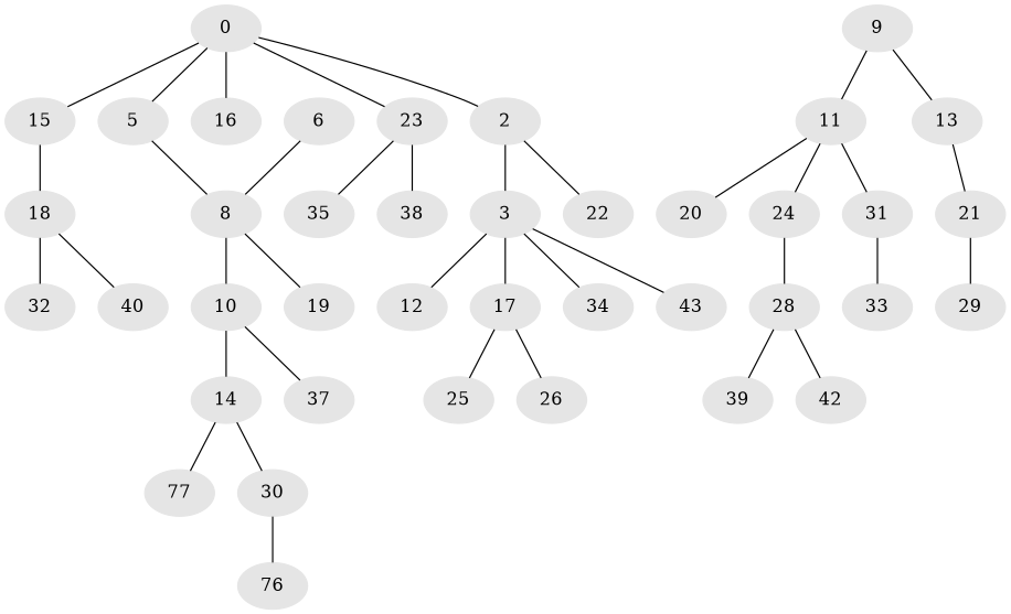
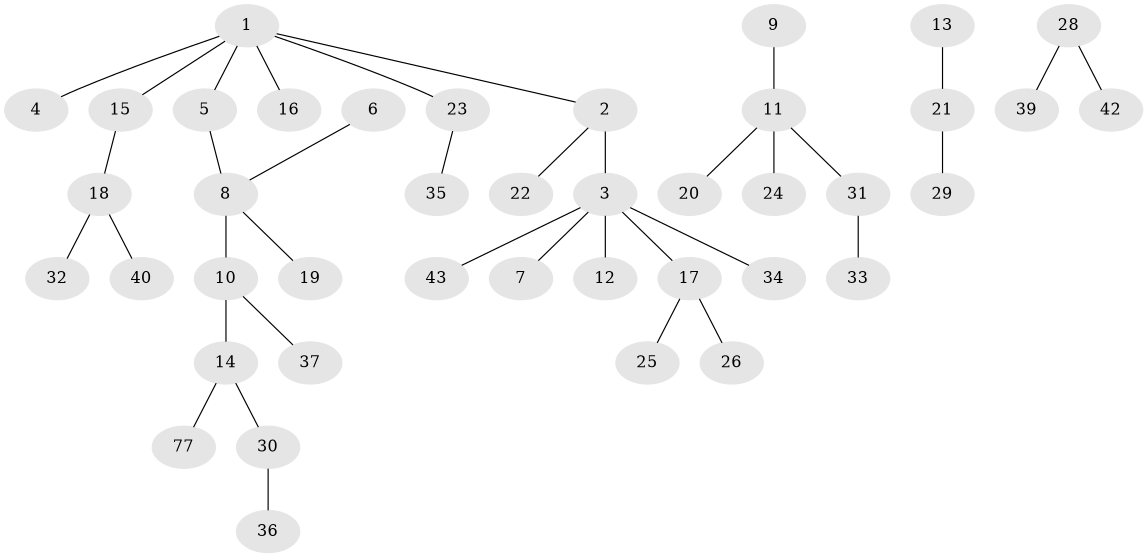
  graph {
    fontname="DejaVu Serif"
    node [color=gray90 fontname="DejaVu Serif" style=filled]
    edge [fontname="DejaVu Serif" weight=1.0]
-   1 [label=0]
+   1
    2
+   4
    5
    15
    16
    23
    3
    22
    8
    18
    35
-   38
+   7
    12
    17
    34
    43
    25
    26
    9
    11
    13
    6
    10
    19
    14
    37
    20
    24
    31
    21
    n33 [label=77]
    30
    28
    33
    29
-   36 [label=76]
+   36
    32
    40
    39
    42
    1 -- 2
+   1 -- 4
    1 -- 5
    1 -- 15
    1 -- 16
    1 -- 23
    2 -- 3 [weight=3.0]
    2 -- 22
    5 -- 8 [weight=2.0]
    15 -- 18
    23 -- 35
-   23 -- 38
+   3 -- 7
    3 -- 12
    3 -- 17
    3 -- 34
    3 -- 43
    8 -- 10
    8 -- 19
    18 -- 32 [weight=2.0]
    18 -- 40
    17 -- 25
    17 -- 26
    9 -- 11
-   9 -- 13
    11 -- 20
    11 -- 24
    11 -- 31
    13 -- 21
    6 -- 8
    10 -- 14 [weight=2.0]
    10 -- 37
    14 -- n33
    14 -- 30
-   24 -- 28
    31 -- 33 [weight=2.0]
    21 -- 29 [weight=3.0]
    30 -- 36
    28 -- 39
    28 -- 42
  }
